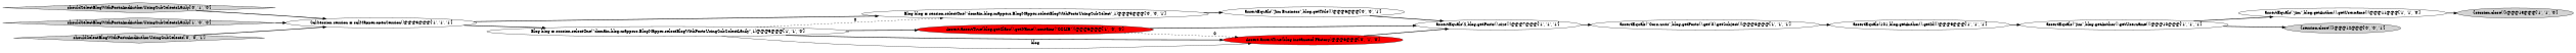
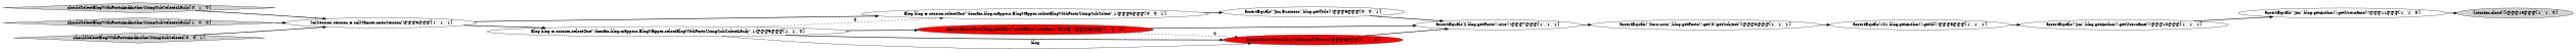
  digraph {
    rankdir=LR
    node [fillcolor=white shape=ellipse style=filled]
    edge [style=bold]
    n1 [fillcolor=red label="Assert.assertTrue(blog.getClass().getName().contains(\"CGLIB\"))@@@6@@@['1', '0', '0']"]
    n2 [label="assertEquals(2,blog.getPosts().size())@@@7@@@['1', '1', '1']"]
    n3 [fillcolor=red label="Assert.assertTrue(blog instanceof Factory)@@@6@@@['0', '1', '0']"]
    n4 [fillcolor=lightgray label="shouldSelectBlogWithPostsAndAuthorUsingSubSelectsLazily['0', '1', '0']" shape=diamond]
    n5 [label="SqlSession session = sqlMapper.openSession()@@@3@@@['1', '1', '1']"]
    n6 [label="Blog blog = session.selectOne(\"domain.blog.mappers.BlogMapper.selectBlogWithPostsUsingSubSelect\",1)@@@5@@@['0', '0', '1']"]
    n7 [label="Blog blog = session.selectOne(\"domain.blog.mappers.BlogMapper.selectBlogWithPostsUsingSubSelectLazily\",1)@@@5@@@['1', '1', '0']"]
    n8 [label="assertEquals(\"Jim Business\",blog.getTitle())@@@6@@@['0', '0', '1']"]
    n9 [fillcolor=lightgray label="{session.close()}@@@13@@@['1', '1', '0']"]
    n10 [label="assertEquals(\"Corn nuts\",blog.getPosts().get(0).getSubject())@@@8@@@['1', '1', '1']"]
    n11 [label="assertEquals(\"jim\",blog.getAuthor().getUsername())@@@11@@@['1', '1', '0']"]
    n12 [fillcolor=lightgray label="shouldSelectBlogWithPostsAndAuthorUsingSubSelectsLazily['1', '0', '0']" shape=diamond]
    n13 [label="assertEquals(\"jim\",blog.getAuthor().getUsername())@@@10@@@['1', '1', '1']"]
-   n14 [fillcolor=lightgray label="{session.close()}@@@12@@@['0', '0', '1']"]
    n15 [fillcolor=lightgray label="shouldSelectBlogWithPostsAndAuthorUsingSubSelects['0', '0', '1']" shape=diamond]
    n16 [label="assertEquals(101,blog.getAuthor().getId())@@@9@@@['1', '1', '1']"]
    n1 -> n2
    n1 -> n3 [label=0 style=dashed]
    n2 -> n10
    n3 -> n2
    n4 -> n5
    n5 -> n6
    n5 -> n7
    n6 -> n8
    n7 -> n1
    n7 -> n3
    n7 -> n3 [label=blog style=solid]
    n7 -> n6 [label=0 style=dashed]
    n8 -> n2
    n10 -> n16
    n11 -> n9
    n12 -> n5
    n13 -> n11
-   n13 -> n14
    n15 -> n5
    n16 -> n13
  }
